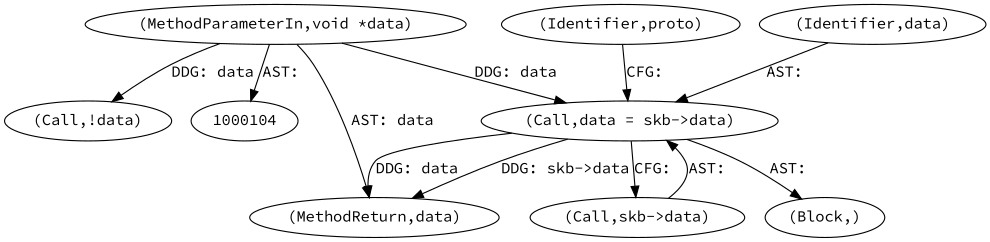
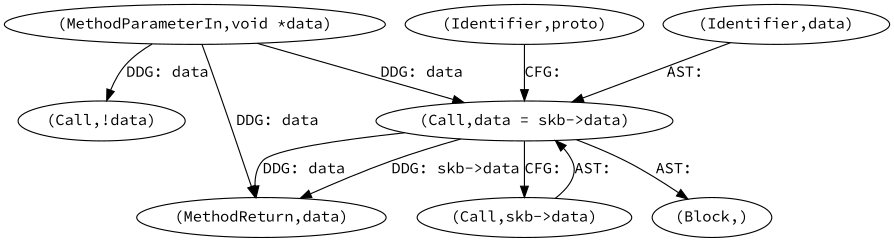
  digraph {
    fontname="Source Code Pro"
    node [fontname="Source Code Pro"]
    edge [fontname="Source Code Pro"]
    n1 [label="(Call,data = skb->data)"]
    n2 [label="(Block,)"]
    n3 [label="(MethodReturn,data)"]
    n4 [label="(Call,skb->data)"]
    n5 [label="(MethodParameterIn,void *data)"]
    n6 [label="(Call,!data)"]
-   1000104
    n8 [label="(Identifier,proto)"]
    n9 [label="(Identifier,data)"]
    n1 -> n2 [label="AST: "]
    n1 -> n3 [label="DDG: data"]
    n1 -> n3 [label="DDG: skb->data"]
    n1 -> n4 [label="CFG: "]
    n4 -> n1 [label="AST: "]
    n5 -> n1 [label="DDG: data"]
-   n5 -> n3 [label="AST: data"]
+   n5 -> n3 [label="DDG: data"]
    n5 -> n6 [label="DDG: data"]
-   n5 -> 1000104 [label="AST: "]
    n8 -> n1 [label="CFG: "]
    n9 -> n1 [label="AST: "]
  }
